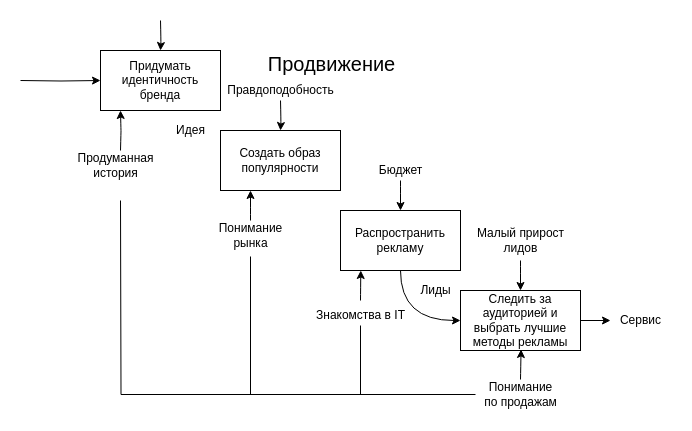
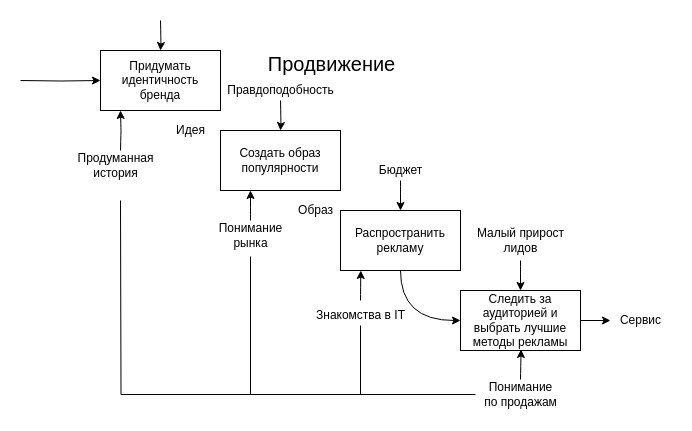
  <mxCell id="0" />
  <mxCell id="1" parent="0" />
  <mxCell id="2" value="" style="edgeStyle=orthogonalEdgeStyle;rounded=0;orthogonalLoop=1;jettySize=auto;html=1;" edge="1" parent="1" target="5"><mxGeometry relative="1" as="geometry"><mxPoint x="20" y="80" as="sourcePoint" /></mxGeometry></mxCell>
  <mxCell id="3" value="" style="edgeStyle=orthogonalEdgeStyle;curved=1;orthogonalLoop=1;jettySize=auto;html=1;" edge="1" parent="1" target="5"><mxGeometry relative="1" as="geometry"><mxPoint x="160" y="20" as="sourcePoint" /></mxGeometry></mxCell>
  <mxCell id="4" style="edgeStyle=orthogonalEdgeStyle;curved=1;orthogonalLoop=1;jettySize=auto;html=1;" edge="1" parent="1"><mxGeometry relative="1" as="geometry"><mxPoint x="120" y="110" as="targetPoint" /><mxPoint x="120" y="150" as="sourcePoint" /></mxGeometry></mxCell>
  <mxCell id="5" value="Придумать идентичность бренда" style="rounded=0;whiteSpace=wrap;html=1;" vertex="1" parent="1"><mxGeometry x="100" y="50" width="120" height="60" as="geometry" /></mxCell>
  <mxCell id="6" value="" style="edgeStyle=orthogonalEdgeStyle;curved=1;orthogonalLoop=1;jettySize=auto;html=1;" edge="1" parent="1" target="7"><mxGeometry relative="1" as="geometry"><mxPoint x="280" y="100" as="sourcePoint" /></mxGeometry></mxCell>
  <mxCell id="7" value="Создать образ популярности" style="rounded=0;whiteSpace=wrap;html=1;" vertex="1" parent="1"><mxGeometry x="220" y="130" width="120" height="60" as="geometry" /></mxCell>
  <mxCell id="8" style="edgeStyle=orthogonalEdgeStyle;orthogonalLoop=1;jettySize=auto;html=1;entryX=0;entryY=0.5;entryDx=0;entryDy=0;curved=1;" edge="1" parent="1" source="9" target="11"><mxGeometry relative="1" as="geometry" /></mxCell>
  <mxCell id="9" value="Распространить рекламу" style="rounded=0;whiteSpace=wrap;html=1;" vertex="1" parent="1"><mxGeometry x="340" y="210" width="120" height="60" as="geometry" /></mxCell>
  <mxCell id="10" value="" style="edgeStyle=orthogonalEdgeStyle;rounded=0;orthogonalLoop=1;jettySize=auto;html=1;" edge="1" parent="1"><mxGeometry relative="1" as="geometry"><mxPoint x="530" y="320" as="sourcePoint" /><mxPoint x="610" y="320" as="targetPoint" /></mxGeometry></mxCell>
  <mxCell id="11" value="Следить за аудиторией и выбрать лучшие методы рекламы" style="rounded=0;whiteSpace=wrap;html=1;" vertex="1" parent="1"><mxGeometry x="460" y="290" width="120" height="60" as="geometry" /></mxCell>
+ <mxCell id="12" value="Образ" style="text;html=1;align=center;verticalAlign=middle;resizable=0;points=[];;autosize=1;" vertex="1" parent="1"><mxGeometry x="290" y="200" width="50" height="20" as="geometry" /></mxCell>
  <mxCell id="13" value="Идея" style="text;html=1;align=center;verticalAlign=middle;resizable=0;points=[];;autosize=1;" vertex="1" parent="1"><mxGeometry x="170" y="120" width="40" height="20" as="geometry" /></mxCell>
- <mxCell id="14" value="Лиды" style="text;html=1;align=center;verticalAlign=middle;resizable=0;points=[];;autosize=1;" vertex="1" parent="1"><mxGeometry x="410" y="280" width="50" height="20" as="geometry" /></mxCell>
  <mxCell id="15" value="Сервис" style="text;html=1;align=center;verticalAlign=middle;resizable=0;points=[];;autosize=1;" vertex="1" parent="1"><mxGeometry x="610" y="310" width="60" height="20" as="geometry" /></mxCell>
  <mxCell id="16" value="Правдоподобность" style="text;html=1;align=center;verticalAlign=middle;resizable=0;points=[];;autosize=1;" vertex="1" parent="1"><mxGeometry x="220" y="80" width="120" height="20" as="geometry" /></mxCell>
  <mxCell id="17" value="" style="edgeStyle=orthogonalEdgeStyle;curved=1;orthogonalLoop=1;jettySize=auto;html=1;" edge="1" parent="1"><mxGeometry relative="1" as="geometry"><mxPoint x="250" y="220" as="sourcePoint" /><mxPoint x="250" y="190" as="targetPoint" /></mxGeometry></mxCell>
  <mxCell id="18" value="" style="edgeStyle=orthogonalEdgeStyle;curved=1;orthogonalLoop=1;jettySize=auto;html=1;" edge="1" parent="1"><mxGeometry relative="1" as="geometry"><mxPoint x="400" y="180" as="sourcePoint" /><mxPoint x="400" y="210" as="targetPoint" /></mxGeometry></mxCell>
  <mxCell id="19" value="Бюджет" style="text;html=1;align=center;verticalAlign=middle;resizable=0;points=[];;autosize=1;" vertex="1" parent="1"><mxGeometry x="370" y="160" width="60" height="20" as="geometry" /></mxCell>
  <mxCell id="20" value="" style="edgeStyle=orthogonalEdgeStyle;curved=1;orthogonalLoop=1;jettySize=auto;html=1;" edge="1" parent="1"><mxGeometry relative="1" as="geometry"><mxPoint x="520" y="260" as="sourcePoint" /><mxPoint x="520" y="290" as="targetPoint" /></mxGeometry></mxCell>
  <mxCell id="21" value="Малый прирост &lt;br&gt;лидов" style="text;html=1;align=center;verticalAlign=middle;resizable=0;points=[];;autosize=1;" vertex="1" parent="1"><mxGeometry x="470" y="225" width="100" height="30" as="geometry" /></mxCell>
  <mxCell id="22" value="Понимание&lt;br&gt;рынка" style="text;html=1;align=center;verticalAlign=middle;resizable=0;points=[];;autosize=1;" vertex="1" parent="1"><mxGeometry x="210" y="220" width="80" height="30" as="geometry" /></mxCell>
  <mxCell id="23" value="Продуманная&lt;br&gt;история" style="text;html=1;align=center;verticalAlign=middle;resizable=0;points=[];;autosize=1;" vertex="1" parent="1"><mxGeometry x="70" y="150" width="90" height="30" as="geometry" /></mxCell>
  <mxCell id="24" value="" style="edgeStyle=orthogonalEdgeStyle;curved=1;orthogonalLoop=1;jettySize=auto;html=1;" edge="1" parent="1"><mxGeometry relative="1" as="geometry"><mxPoint x="360" y="300" as="sourcePoint" /><mxPoint x="360.286" y="270" as="targetPoint" /></mxGeometry></mxCell>
  <mxCell id="25" value="Знакомства в IT" style="text;html=1;align=center;verticalAlign=middle;resizable=0;points=[];;autosize=1;" vertex="1" parent="1"><mxGeometry x="310" y="305" width="100" height="20" as="geometry" /></mxCell>
  <mxCell id="26" value="" style="edgeStyle=orthogonalEdgeStyle;curved=1;orthogonalLoop=1;jettySize=auto;html=1;" edge="1" parent="1"><mxGeometry relative="1" as="geometry"><mxPoint x="520" y="379" as="sourcePoint" /><mxPoint x="520.571" y="349" as="targetPoint" /></mxGeometry></mxCell>
  <mxCell id="27" style="edgeStyle=orthogonalEdgeStyle;orthogonalLoop=1;jettySize=auto;html=1;rounded=0;endArrow=none;endFill=0;" edge="1" parent="1" source="28"><mxGeometry relative="1" as="geometry"><mxPoint x="120" y="200" as="targetPoint" /></mxGeometry></mxCell>
  <mxCell id="28" value="Понимание&lt;br&gt;по продажам" style="text;html=1;align=center;verticalAlign=middle;resizable=0;points=[];;autosize=1;" vertex="1" parent="1"><mxGeometry x="475" y="379" width="90" height="30" as="geometry" /></mxCell>
  <mxCell id="29" value="" style="endArrow=none;html=1;" edge="1" parent="1"><mxGeometry width="50" height="50" relative="1" as="geometry"><mxPoint x="250" y="394" as="sourcePoint" /><mxPoint x="250" y="256" as="targetPoint" /></mxGeometry></mxCell>
  <mxCell id="30" value="" style="endArrow=none;html=1;" edge="1" parent="1"><mxGeometry width="50" height="50" relative="1" as="geometry"><mxPoint x="360" y="394" as="sourcePoint" /><mxPoint x="360" y="325" as="targetPoint" /></mxGeometry></mxCell>
  <mxCell id="31" value="&lt;font style=&quot;font-size: 20px&quot;&gt;Продвижение&lt;/font&gt;" style="text;html=1;align=center;verticalAlign=middle;resizable=0;points=[];;autosize=1;" vertex="1" parent="1"><mxGeometry x="261" y="53" width="140" height="20" as="geometry" /></mxCell>
